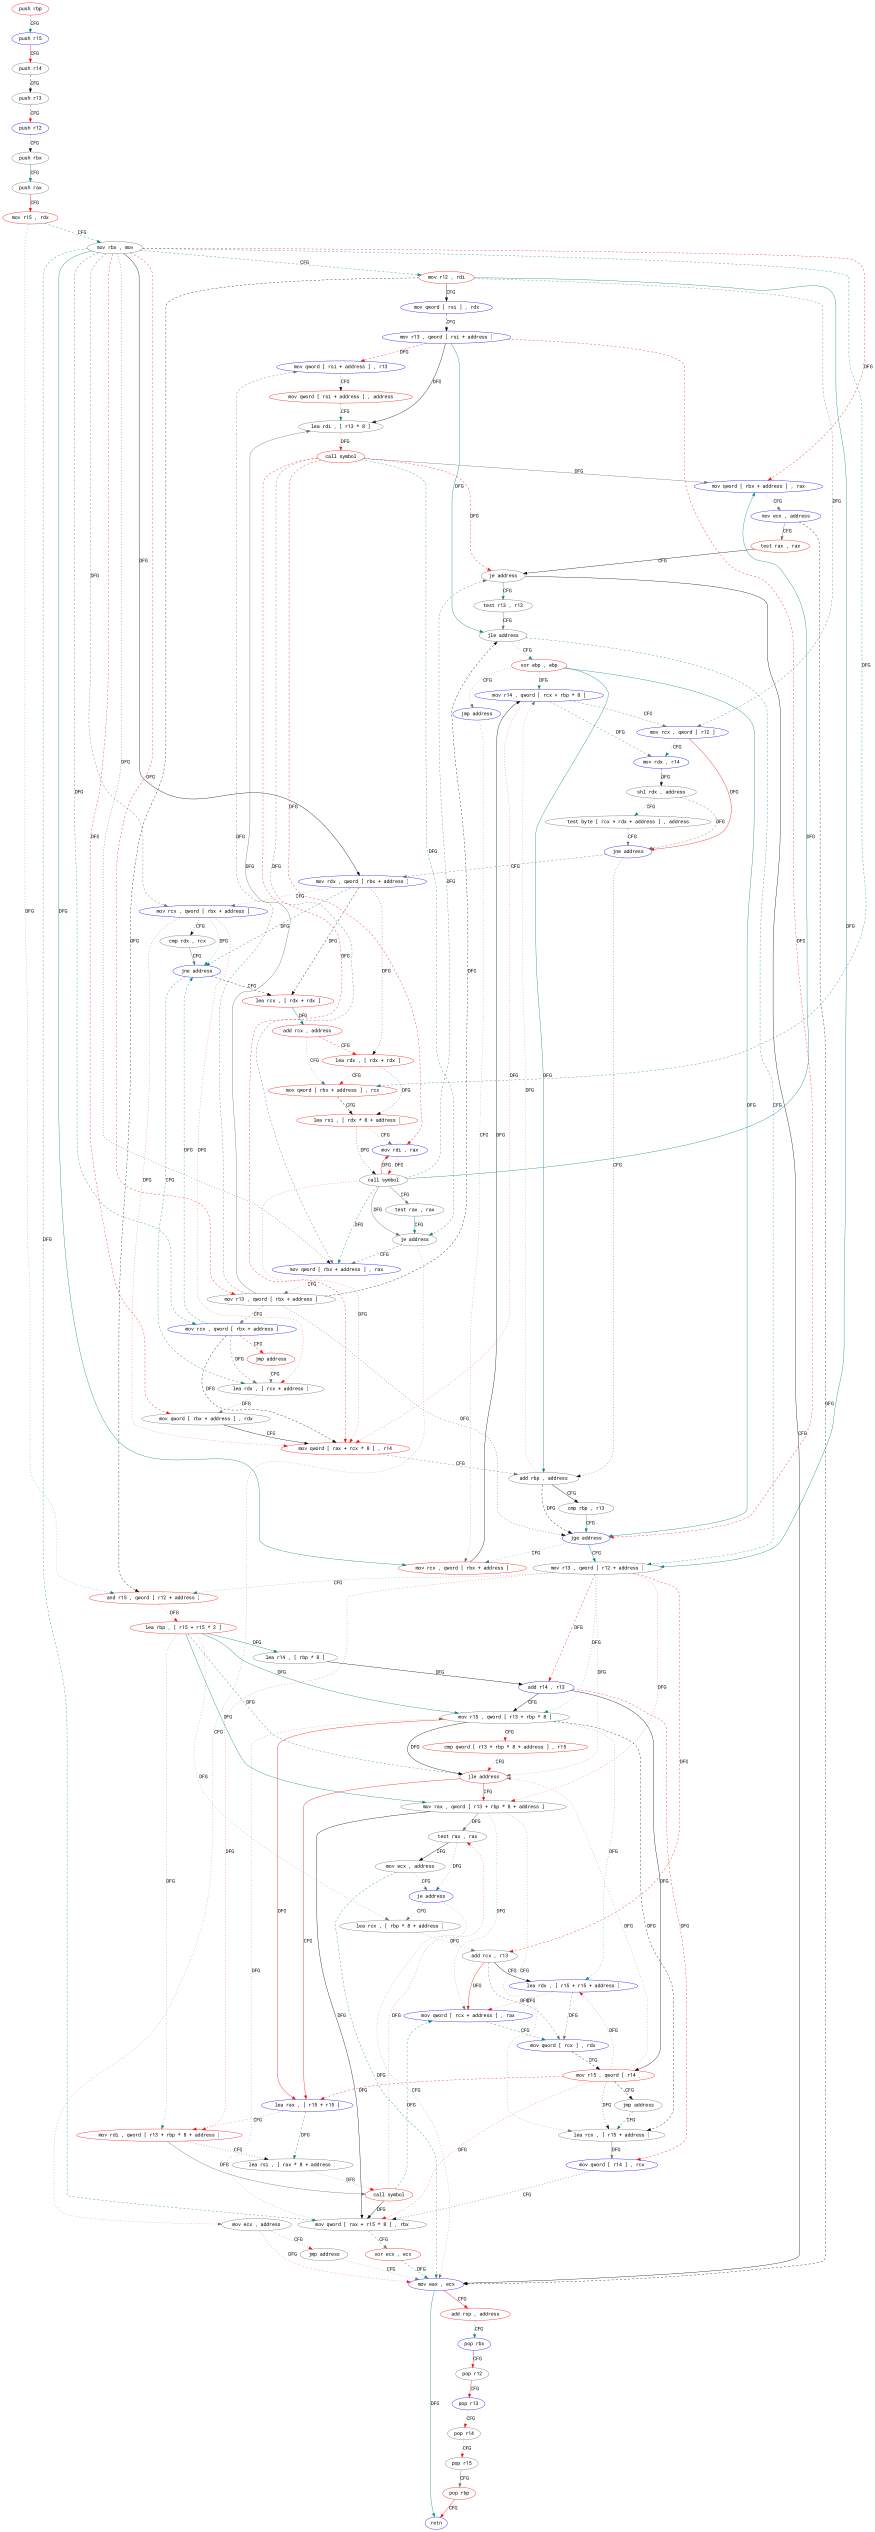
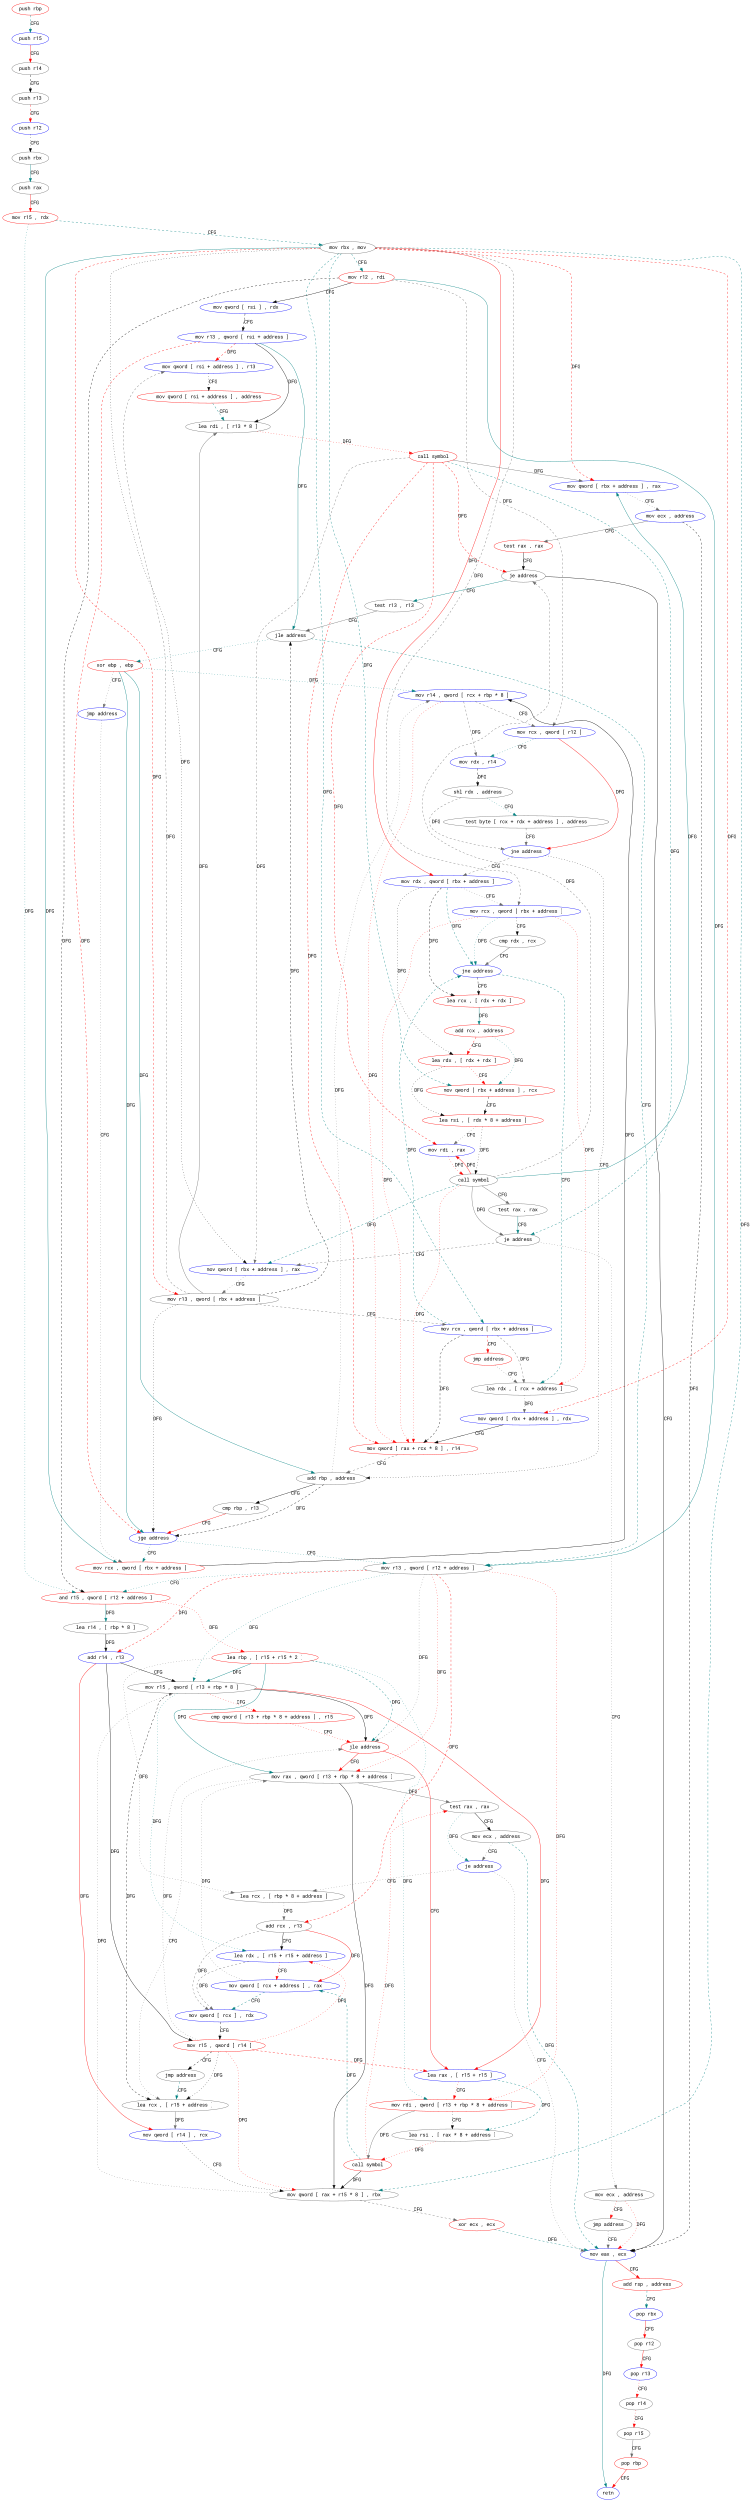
  digraph {
    fontname="Roboto Mono"
    node [color=gray40 fontname="Roboto Mono"]
    edge [color=red fontname="Roboto Mono" style=dotted]
    n1 [color=red label="push rbp"]
    n2 [color=blue label="push r15"]
    n3 [label="push r14"]
    n4 [label="push r13"]
    n5 [color=blue label="push r12"]
    n6 [label="push rbx"]
    n7 [label="push rax"]
    n8 [color=red label="mov r15 , rdx"]
    n9 [label="mov rbx , mov"]
    n10 [color=red label="and r15 , qword [ r12 + address ]"]
    n11 [color=red label="mov r12 , rdi"]
    n12 [color=blue label="mov qword [ rbx + address ] , rax"]
    n13 [color=red label="mov rcx , qword [ rbx + address ]"]
    n14 [color=blue label="mov rdx , qword [ rbx + address ]"]
    n15 [color=blue label="mov rcx , qword [ rbx + address ]"]
    n16 [label="mov qword [ rax + r15 * 8 ] , rbx"]
-   n17 [label="mov qword [ rbx + address ] , rdx"]
+   n17 [color=blue label="mov qword [ rbx + address ] , rdx"]
    n18 [color=red label="mov qword [ rbx + address ] , rcx"]
    n19 [color=blue label="mov qword [ rbx + address ] , rax"]
    n20 [label="mov r13 , qword [ rbx + address ]"]
    n21 [color=blue label="mov rcx , qword [ rbx + address ]"]
    n22 [color=red label="lea rbp , [ r15 + r15 * 2 ]"]
    n23 [color=blue label="mov qword [ rsi ] , rdx"]
    n24 [label="mov r13 , qword [ r12 + address ]"]
    n25 [color=blue label="mov rcx , qword [ r12 ]"]
    n26 [color=blue label="mov ecx , address"]
    n27 [color=blue label="mov r14 , qword [ rcx + rbp * 8 ]"]
    n28 [color=blue label="jne address"]
    n29 [color=red label="lea rcx , [ rdx + rdx ]"]
    n30 [color=red label="lea rdx , [ rdx + rdx ]"]
    n31 [color=red label="mov qword [ rax + rcx * 8 ] , r14"]
    n32 [label="cmp rdx , rcx"]
    n33 [label="lea rdx , [ rcx + address ]"]
    n34 [label="mov r15 , qword [ r13 + rbp * 8 ]"]
    n35 [color=red label="xor ecx , ecx"]
    n36 [color=red label="lea rsi , [ rdx * 8 + address ]"]
    n37 [color=blue label="mov qword [ rsi + address ] , r13"]
    n38 [label="lea rdi , [ r13 * 8 ]"]
    n39 [label="jle address"]
    n40 [color=blue label="jge address"]
    n41 [color=red label="jmp address"]
    n42 [color=blue label="mov r13 , qword [ rsi + address ]"]
    n43 [color=blue label="add r14 , r13"]
    n44 [color=red label="jle address"]
    n45 [label="mov rax , qword [ r13 + rbp * 8 + address ]"]
    n46 [color=red label="mov rdi , qword [ r13 + rbp * 8 + address ]"]
    n47 [label="add rcx , r13"]
    n48 [color=blue label="mov rdx , r14"]
    n49 [color=blue label="jne address"]
    n50 [color=red label="mov qword [ rsi + address ] , address"]
    n51 [color=red label="call symbol"]
    n52 [color=red label="xor ebp , ebp"]
    n53 [label="je address"]
    n54 [color=blue label="mov rdi , rax"]
    n55 [label="je address"]
    n56 [color=blue label="mov eax , ecx"]
    n57 [label="test r13 , r13"]
    n58 [label="add rbp , address"]
    n59 [label="call symbol"]
    n60 [label="mov ecx , address"]
    n61 [color=red label="test rax , rax"]
    n62 [color=red label="add rsp , address"]
    n63 [color=blue label=retn]
    n64 [color=blue label="pop rbx"]
    n65 [label="pop r12"]
    n66 [color=blue label="pop r13"]
    n67 [label="pop r14"]
    n68 [label="pop r15"]
    n69 [color=red label="pop rbp"]
    n70 [color=blue label="jmp address"]
    n71 [color=red label="mov r15 , qword [ r14 ]"]
    n72 [color=blue label="mov qword [ r14 ] , rcx"]
    n73 [color=red label="cmp qword [ r13 + rbp * 8 + address ] , r15"]
    n74 [color=blue label="lea rax , [ r15 + r15 ]"]
    n75 [label="lea rcx , [ r15 + address ]"]
    n76 [color=blue label="lea rdx , [ r15 + r15 + address ]"]
    n77 [label="test rax , rax"]
    n78 [color=blue label="mov qword [ rcx + address ] , rax"]
    n79 [label="lea rsi , [ rax * 8 + address ]"]
    n80 [color=red label="call symbol"]
    n81 [color=blue label="mov qword [ rcx ] , rdx"]
    n82 [label="cmp rbp , r13"]
    n83 [label="lea r14 , [ rbp * 8 ]"]
    n84 [label="lea rcx , [ rbp * 8 + address ]"]
    n85 [label="jmp address"]
    n86 [label="mov ecx , address"]
    n87 [color=blue label="je address"]
    n88 [label="shl rdx , address"]
    n89 [label="test byte [ rcx + rdx + address ] , address"]
    n90 [color=red label="add rcx , address"]
    n91 [label="test rax , rax"]
    n92 [label="jmp address"]
    n1 -> n2 [color=teal label=CFG style=dashed]
    n2 -> n3 [label=CFG style=solid]
    n3 -> n4 [color=black label=CFG style=dashed]
    n4 -> n5 [label=CFG style=dashed]
    n5 -> n6 [color=black label=CFG]
    n6 -> n7 [color=teal label=CFG style=solid]
    n7 -> n8 [label=CFG style=solid]
    n8 -> n9 [color=teal label=CFG style=dashed]
    n8 -> n10 [color=teal label=DFG]
    n9 -> n11 [color=teal label=CFG style=dashed]
    n9 -> n12 [label=DFG style=dashed]
    n9 -> n13 [color=teal label=DFG style=solid]
-   n9 -> n14 [color=black label=DFG style=solid]
+   n9 -> n14 [label=DFG style=solid]
    n9 -> n15 [color=gray40 label=DFG style=dashed]
    n9 -> n16 [color=teal label=DFG style=dashed]
    n9 -> n17 [label=DFG style=dashed]
    n9 -> n18 [color=teal label=DFG style=dashed]
    n9 -> n19 [color=black label=DFG]
    n9 -> n20 [label=DFG style=dashed]
    n9 -> n21 [color=teal label=DFG style=dashed]
    n10 -> n22 [label=DFG]
    n11 -> n10 [color=black label=DFG style=dashed]
    n11 -> n23 [color=black label=CFG style=solid]
    n11 -> n24 [color=teal label=DFG style=solid]
    n11 -> n25 [color=gray40 label=DFG style=dashed]
    n12 -> n26 [color=gray40 label=CFG]
    n13 -> n27 [color=black label=DFG style=solid]
    n14 -> n15 [color=gray40 label=CFG]
    n14 -> n28 [color=teal label=DFG style=dashed]
    n14 -> n29 [color=black label=DFG style=dashed]
    n14 -> n30 [color=black label=DFG]
    n15 -> n28 [color=teal label=DFG]
    n15 -> n31 [label=DFG]
    n15 -> n32 [color=black label=CFG]
    n15 -> n33 [label=DFG]
    n16 -> n34 [color=gray40 label=DFG]
    n16 -> n35 [color=gray40 label=CFG style=dashed]
    n17 -> n31 [color=black label=CFG style=solid]
    n18 -> n36 [color=black label=CFG style=dashed]
    n19 -> n20 [color=gray40 label=CFG]
    n20 -> n21 [color=gray40 label=CFG style=dashed]
    n20 -> n37 [color=gray40 label=DFG style=dashed]
    n20 -> n38 [color=gray40 label=DFG style=solid]
    n20 -> n39 [color=black label=DFG style=dashed]
    n20 -> n40 [color=black label=DFG]
    n21 -> n28 [color=teal label=DFG style=dashed]
    n21 -> n31 [color=black label=DFG style=dashed]
    n21 -> n33 [color=gray40 label=DFG style=dashed]
    n21 -> n41 [label=CFG style=dashed]
    n22 -> n34 [color=teal label=DFG style=solid]
    n22 -> n44 [color=teal label=DFG style=dashed]
    n22 -> n45 [color=teal label=DFG style=solid]
    n22 -> n46 [color=teal label=DFG]
-   n22 -> n83 [color=teal label=DFG style=solid]
+   n10 -> n83 [color=teal label=DFG style=solid]
    n22 -> n84 [color=gray40 label=DFG]
    n23 -> n42 [color=black label=CFG style=dashed]
    n24 -> n10 [color=teal label=CFG]
    n24 -> n34 [color=teal label=DFG]
    n24 -> n43 [label=DFG style=dashed]
    n24 -> n44 [color=gray40 label=DFG]
    n24 -> n45 [label=DFG]
    n24 -> n46 [label=DFG]
    n24 -> n47 [label=DFG style=dashed]
    n25 -> n48 [color=teal label=CFG]
    n25 -> n49 [label=DFG style=solid]
    n26 -> n56 [color=black label=DFG style=dashed]
    n26 -> n61 [color=gray40 label=CFG style=solid]
    n27 -> n25 [color=gray40 label=CFG style=dashed]
    n27 -> n31 [label=DFG]
    n27 -> n48 [color=gray40 label=DFG style=dashed]
    n28 -> n29 [color=black label=CFG style=dashed]
    n28 -> n33 [color=teal label=CFG style=dashed]
    n29 -> n90 [color=teal label=DFG style=solid]
    n30 -> n18 [label=CFG]
    n30 -> n36 [color=black label=DFG]
    n31 -> n58 [color=gray40 label=CFG style=dashed]
    n32 -> n28 [color=gray40 label=CFG style=solid]
    n33 -> n17 [color=gray40 label=DFG]
    n34 -> n44 [color=black label=DFG style=solid]
    n34 -> n73 [label=CFG]
    n34 -> n74 [label=DFG style=solid]
    n34 -> n75 [color=black label=DFG style=dashed]
    n34 -> n76 [color=teal label=DFG]
    n35 -> n56 [color=teal label=DFG style=dashed]
    n36 -> n54 [color=gray40 label=CFG]
    n36 -> n59 [color=black label=DFG]
    n37 -> n50 [color=black label=CFG]
    n38 -> n51 [label=DFG]
    n39 -> n24 [color=teal label=CFG style=dashed]
    n39 -> n52 [color=teal label=CFG]
    n40 -> n13 [color=teal label=CFG]
-   n40 -> n24 [color=teal label=CFG style=solid]
+   n40 -> n24 [color=teal label=CFG]
    n41 -> n33 [color=gray40 label=CFG]
    n42 -> n37 [label=DFG style=dashed]
    n42 -> n38 [color=black label=DFG style=solid]
    n42 -> n39 [color=teal label=DFG style=solid]
    n42 -> n40 [label=DFG style=dashed]
    n43 -> n34 [color=black label=CFG style=solid]
    n43 -> n71 [color=black label=DFG style=solid]
-   n43 -> n72 [label=DFG style=dashed]
+   n43 -> n72 [label=DFG style=solid]
    n44 -> n45 [label=CFG style=solid]
    n44 -> n74 [label=CFG style=solid]
    n45 -> n16 [color=black label=DFG style=solid]
    n45 -> n75 [color=gray40 label=CFG]
    n45 -> n77 [color=gray40 label=DFG style=solid]
-   n45 -> n78 [color=gray40 label=DFG]
+   n78 -> n45 [color=gray40 label=DFG]
    n46 -> n79 [color=black label=CFG]
    n46 -> n80 [color=gray40 label=DFG style=solid]
    n47 -> n76 [color=black label=CFG style=solid]
    n47 -> n78 [label=DFG style=solid]
    n47 -> n81 [color=gray40 label=DFG style=dashed]
    n48 -> n88 [color=black label=DFG style=dashed]
    n49 -> n14 [color=gray40 label=CFG style=dashed]
    n49 -> n58 [color=black label=CFG]
    n50 -> n38 [color=teal label=CFG style=dashed]
    n51 -> n12 [color=gray40 label=DFG style=solid]
    n51 -> n19 [color=gray40 label=DFG style=dashed]
    n51 -> n31 [label=DFG style=dashed]
    n51 -> n53 [label=DFG style=dashed]
    n51 -> n54 [label=DFG style=dashed]
    n51 -> n55 [color=teal label=DFG style=dashed]
    n52 -> n27 [color=teal label=DFG]
    n52 -> n40 [color=teal label=DFG style=solid]
    n52 -> n58 [color=teal label=DFG style=solid]
    n52 -> n70 [color=gray40 label=CFG]
    n53 -> n56 [color=black label=CFG style=solid]
    n53 -> n57 [color=teal label=CFG style=solid]
    n54 -> n59 [label=DFG]
    n55 -> n19 [color=gray40 label=CFG style=dashed]
    n55 -> n60 [color=gray40 label=CFG]
    n56 -> n62 [label=CFG style=solid]
    n56 -> n63 [color=teal label=DFG style=solid]
    n57 -> n39 [color=gray40 label=CFG style=solid]
    n58 -> n27 [color=gray40 label=DFG]
    n58 -> n40 [color=black label=DFG style=dashed]
    n58 -> n82 [color=black label=CFG style=solid]
    n59 -> n12 [color=teal label=DFG style=solid]
    n59 -> n19 [color=teal label=DFG style=dashed]
    n59 -> n31 [label=DFG]
    n59 -> n53 [color=gray40 label=DFG style=dashed]
    n59 -> n54 [label=DFG style=solid]
    n59 -> n55 [color=gray40 label=DFG style=solid]
    n59 -> n91 [color=gray40 label=CFG style=solid]
    n60 -> n56 [label=DFG]
    n60 -> n92 [label=CFG]
    n61 -> n53 [color=black label=CFG style=solid]
    n62 -> n64 [color=teal label=CFG style=dashed]
    n64 -> n65 [label=CFG style=solid]
    n65 -> n66 [label=CFG style=solid]
    n66 -> n67 [label=CFG]
    n67 -> n68 [label=CFG]
    n68 -> n69 [color=gray40 label=CFG style=solid]
    n69 -> n63 [label=CFG style=solid]
    n70 -> n13 [color=gray40 label=CFG]
    n71 -> n16 [label=DFG]
    n71 -> n44 [color=gray40 label=DFG]
    n71 -> n74 [label=DFG style=dashed]
    n71 -> n75 [color=black label=DFG]
    n71 -> n76 [label=DFG]
    n71 -> n85 [color=black label=CFG style=dashed]
    n72 -> n16 [color=black label=CFG]
    n73 -> n44 [label=CFG]
    n74 -> n46 [label=CFG]
    n74 -> n79 [color=teal label=DFG style=dashed]
    n75 -> n72 [color=gray40 label=DFG style=solid]
    n76 -> n78 [label=CFG]
    n76 -> n81 [color=gray40 label=DFG style=dashed]
    n77 -> n86 [color=black label=CFG style=solid]
    n77 -> n87 [color=teal label=DFG]
    n78 -> n81 [color=teal label=CFG style=dashed]
    n79 -> n80 [label=DFG]
    n80 -> n16 [color=black label=DFG style=solid]
    n80 -> n77 [label=DFG]
    n80 -> n78 [color=teal label=DFG style=dashed]
    n81 -> n71 [color=black label=CFG style=dashed]
-   n82 -> n40 [color=teal label=CFG style=solid]
+   n82 -> n40 [label=CFG style=solid]
    n83 -> n43 [color=black label=DFG style=solid]
    n84 -> n47 [color=gray40 label=DFG]
    n85 -> n75 [color=teal label=CFG style=dashed]
    n86 -> n56 [color=teal label=DFG style=dashed]
    n86 -> n87 [color=gray40 label=CFG]
    n87 -> n56 [color=gray40 label=CFG]
    n87 -> n84 [color=gray40 label=CFG]
    n88 -> n49 [color=gray40 label=DFG style=dashed]
    n88 -> n89 [color=teal label=CFG]
    n89 -> n49 [color=gray40 label=CFG style=dashed]
-   n90 -> n18 [color=teal label=CFG]
+   n90 -> n18 [color=teal label=DFG]
    n90 -> n30 [label=CFG style=dashed]
    n91 -> n55 [color=teal label=CFG style=solid]
    n92 -> n56 [color=gray40 label=CFG]
  }
